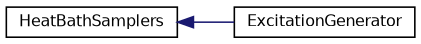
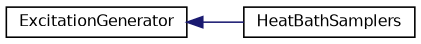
  digraph {
    rankdir=LR
    node [color=black fillcolor=white fontname=Helvetica fontsize=10 shape=record style=filled]
    n1 [height=0.2 label=ExcitationGenerator width=0.4]
    n2 [height=0.2 label=HeatBathSamplers width=0.4]
-   n2 -> n1 [color=midnightblue dir=back fontname=Helvetica fontsize=10 labelfontname=Helvetica labelfontsize=10 style=solid]
+   n1 -> n2 [color=midnightblue dir=back fontname=Helvetica fontsize=10 labelfontname=Helvetica labelfontsize=10 style=solid]
  }
